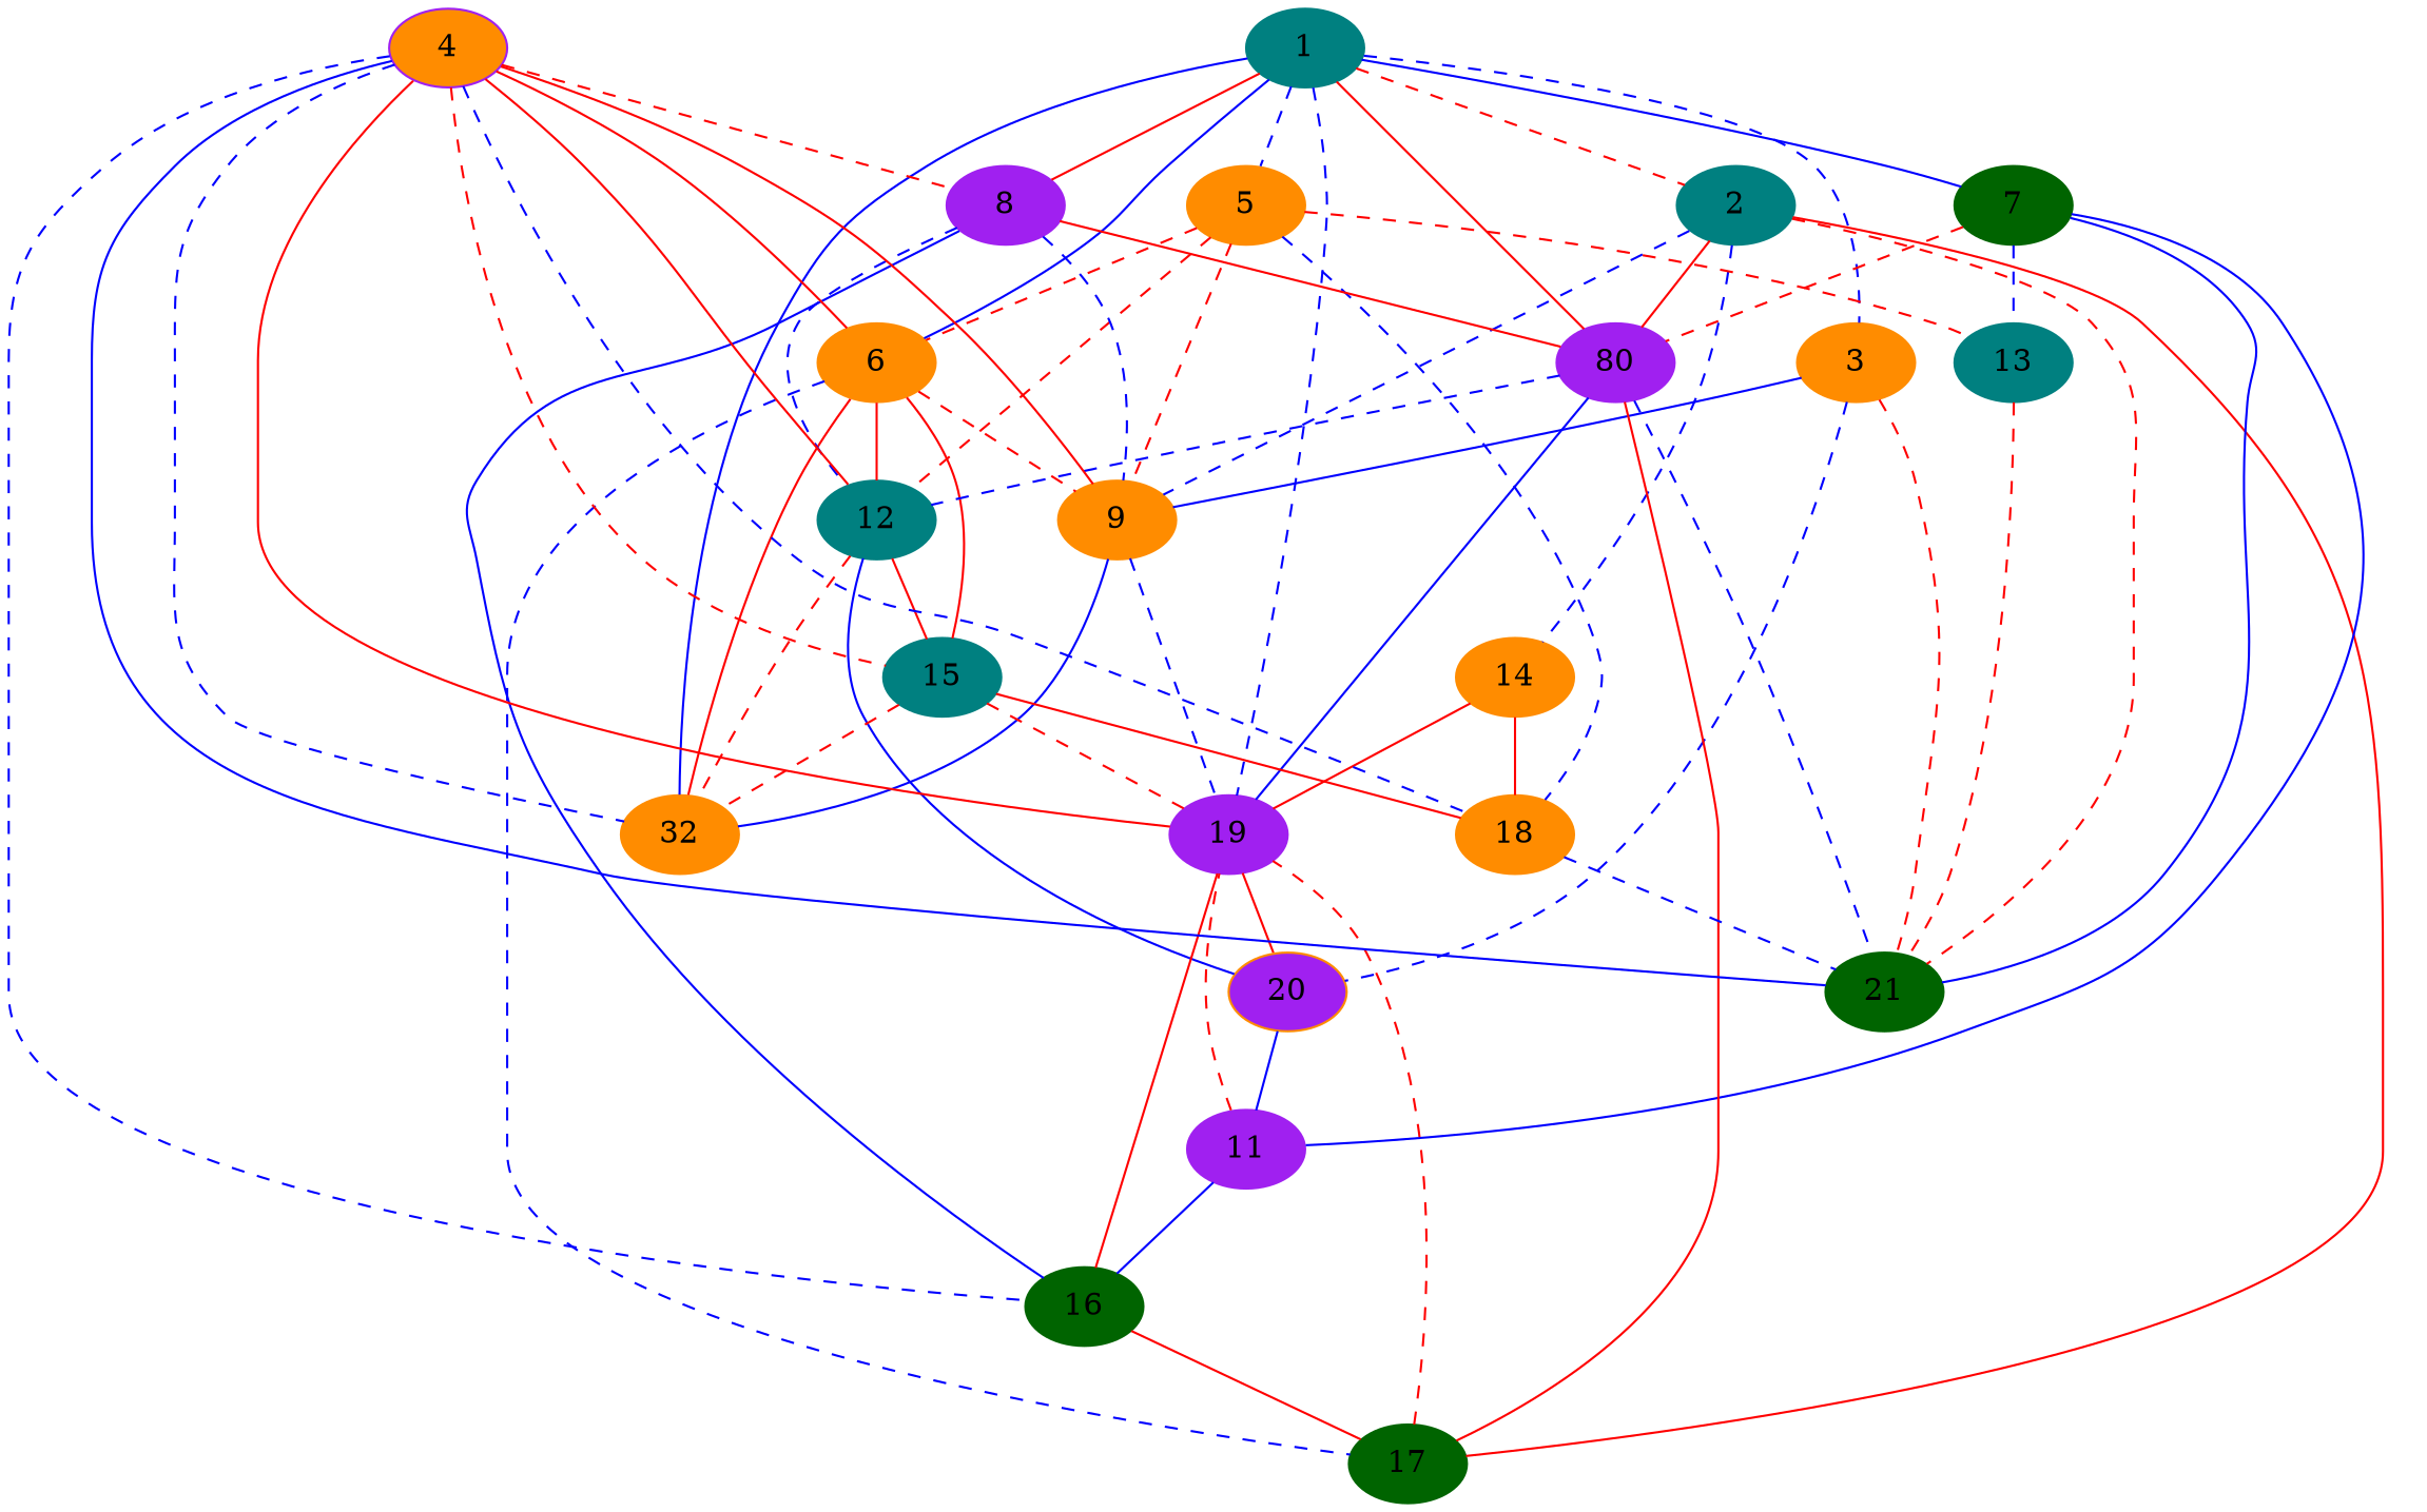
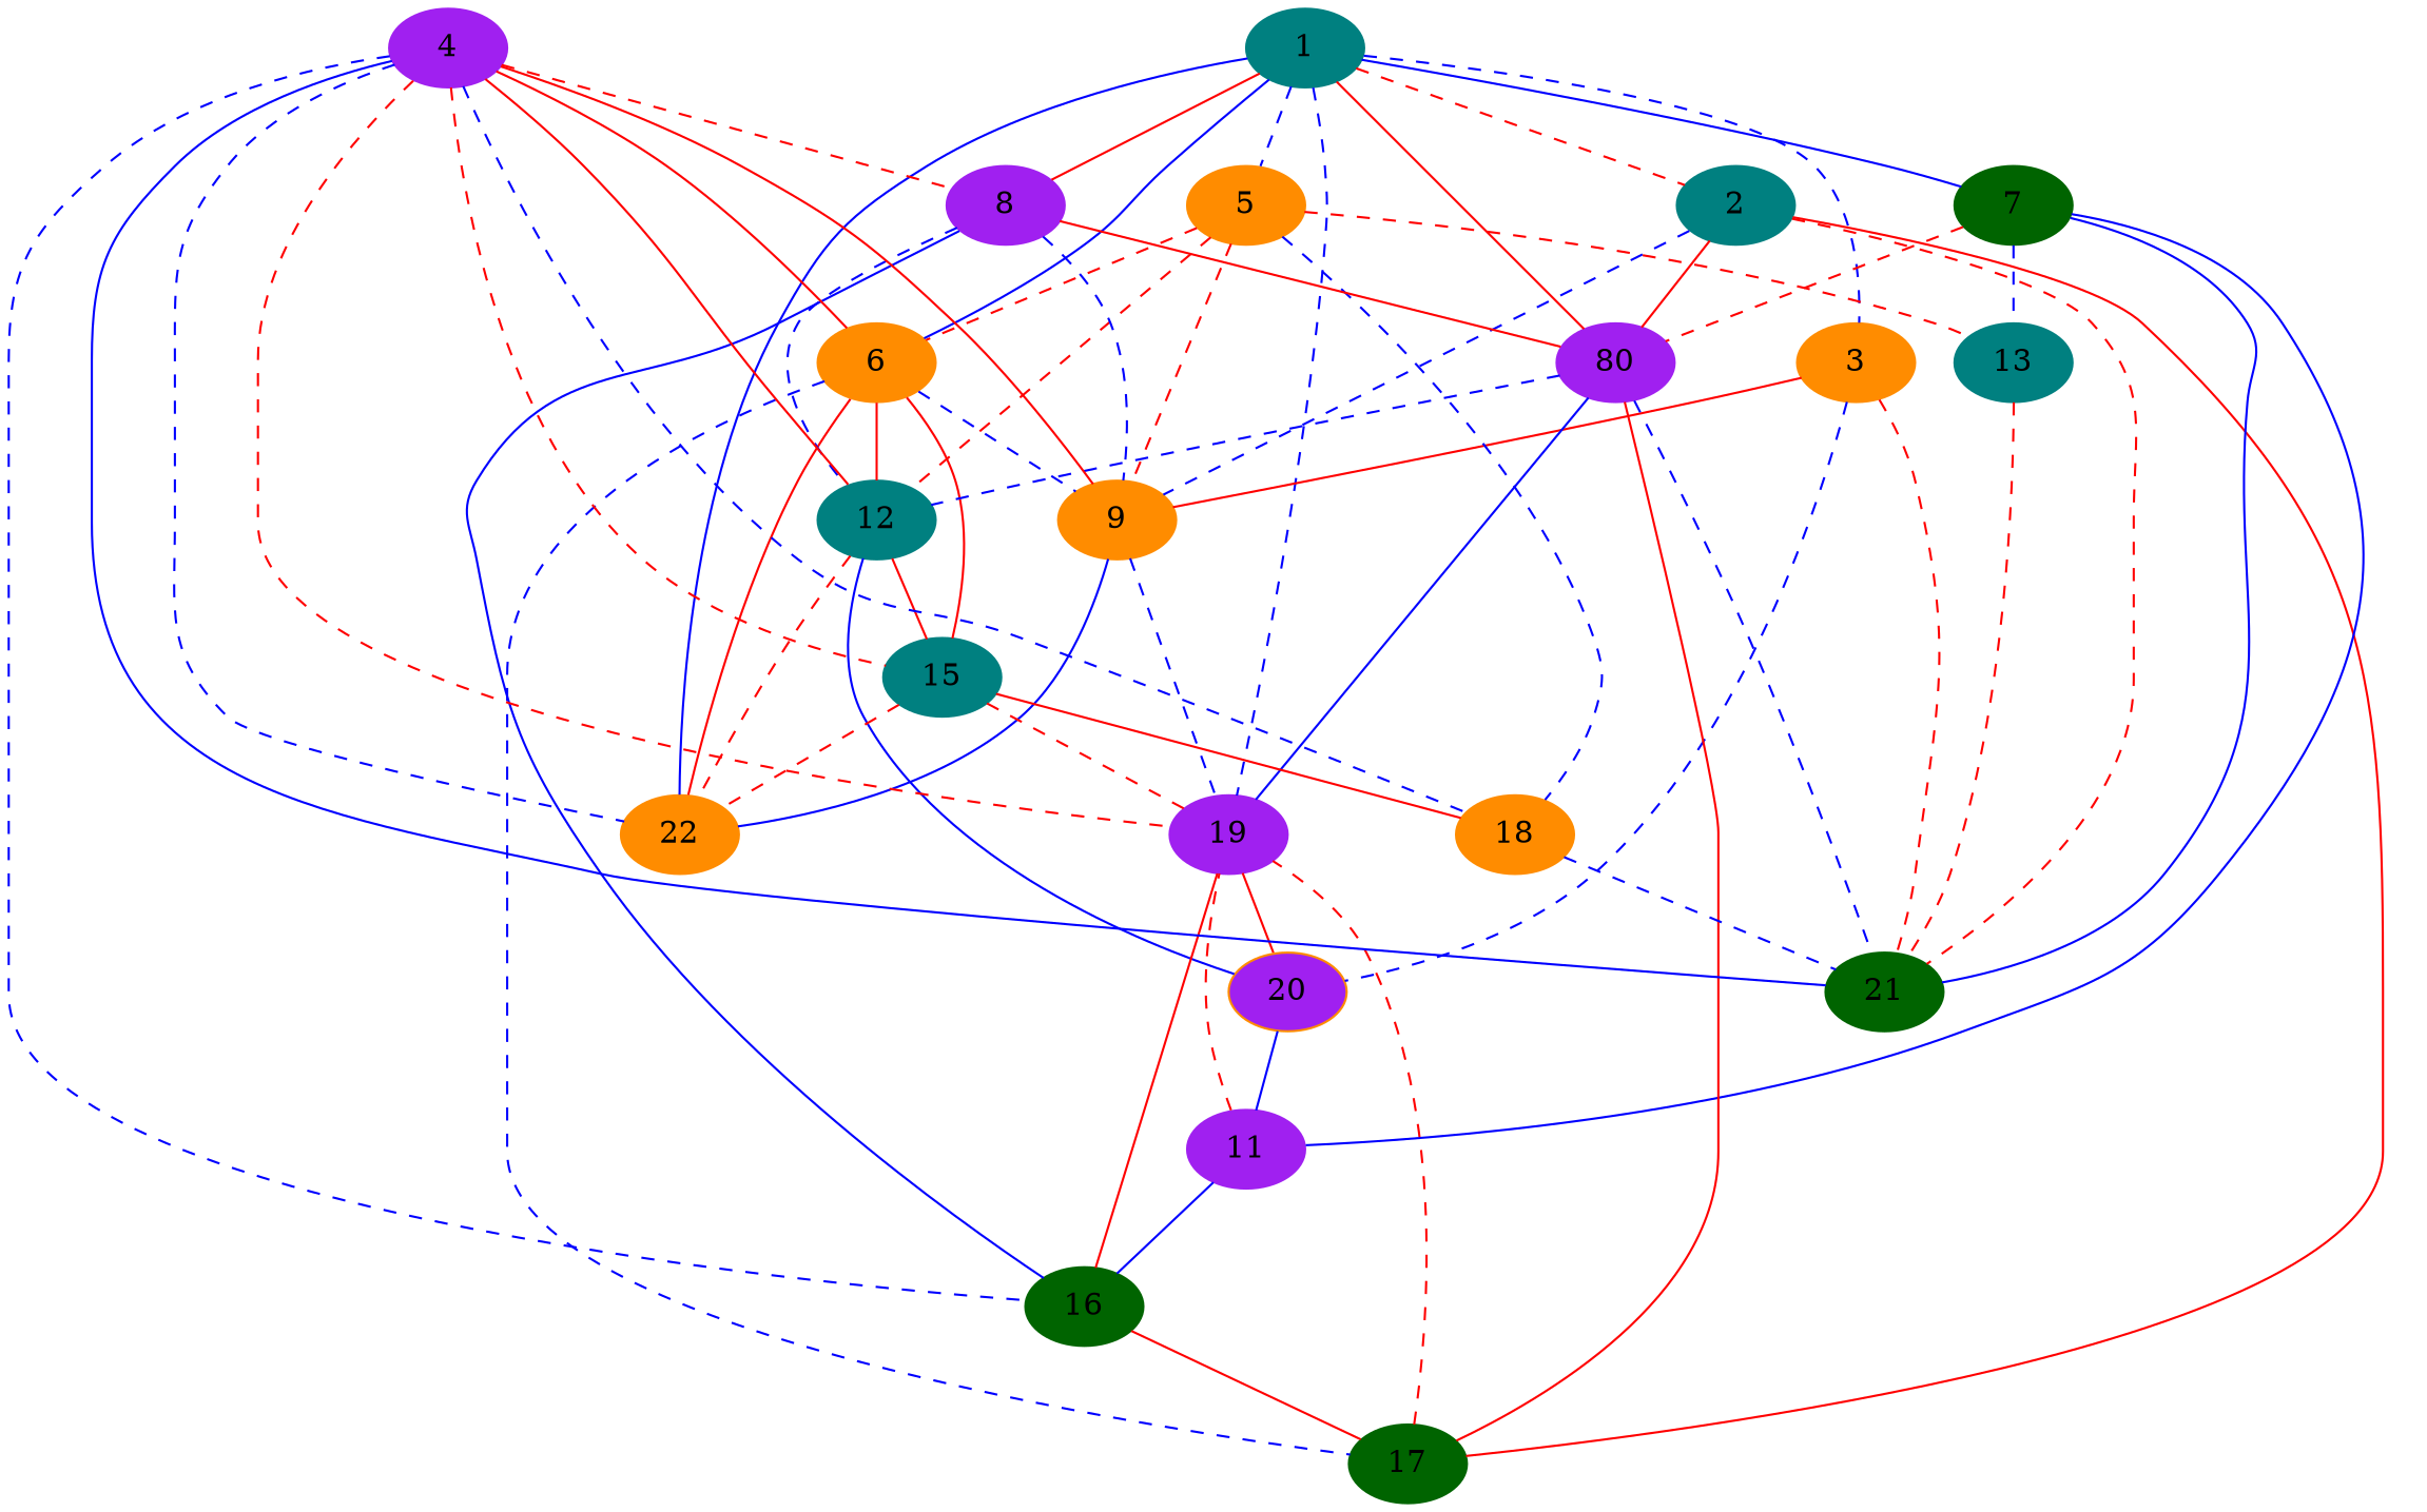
  graph {
    node [color=darkorange style=filled]
    edge [color=red style=dashed weight=1.0]
    1 [color=teal]
    2 [color=teal]
    3
    5
    6
    7 [color=darkgreen]
    8 [color=purple]
    n8 [color=purple label=80]
    19 [color=purple]
-   22 [label=32]
+   22
    9
-   14
    17 [color=darkgreen]
    21 [color=darkgreen]
    20 [fillcolor=purple]
    12 [color=teal]
    18
    13 [color=teal]
    15 [color=teal]
    11 [color=purple]
    16 [color=darkgreen]
-   4 [color=purple fillcolor=darkorange]
+   4 [color=purple]
    1 -- 2
    1 -- 3 [color=blue weight=2.0]
    1 -- 5 [color=blue weight=2.0]
    1 -- 6 [color=blue style=solid weight=2.0]
    1 -- 7 [color=blue style=solid]
    1 -- 8 [style=solid]
    1 -- n8 [style=solid]
    1 -- 19 [color=blue]
    1 -- 22 [color=blue style=solid]
    2 -- n8 [style=solid]
    2 -- 9 [color=blue]
-   2 -- 14 [color=blue]
    2 -- 17 [style=solid weight=2.0]
    2 -- 21
-   3 -- 9 [color=blue style=solid]
+   3 -- 9 [style=solid]
    3 -- 21
    3 -- 20 [color=blue]
    5 -- 6 [weight=3.0]
    5 -- 9 [weight=2.0]
    5 -- 12
    5 -- 18 [color=blue]
    5 -- 13
    6 -- 22 [style=solid]
-   6 -- 9
+   6 -- 9 [color=blue]
    6 -- 17 [color=blue weight=2.0]
    6 -- 12 [style=solid]
    6 -- 15 [style=solid weight=2.0]
    7 -- n8
    7 -- 21 [color=blue style=solid]
    7 -- 13 [color=blue]
    7 -- 11 [color=blue style=solid]
    8 -- n8 [style=solid weight=2.0]
    8 -- 9 [color=blue weight=2.0]
    8 -- 12 [color=blue]
    8 -- 16 [color=blue style=solid]
    n8 -- 19 [color=blue style=solid weight=2.0]
    n8 -- 17 [style=solid]
    n8 -- 21 [color=blue weight=2.0]
    n8 -- 12 [color=blue weight=2.0]
    19 -- 20 [style=solid]
    9 -- 19 [color=blue]
    9 -- 22 [color=blue style=solid]
-   14 -- 19 [style=solid]
-   14 -- 18 [style=solid]
    17 -- 19
    20 -- 11 [color=blue style=solid]
    12 -- 22 [weight=2.0]
    12 -- 20 [color=blue style=solid]
    12 -- 15 [style=solid weight=4.0]
    18 -- 21 [color=blue weight=2.0]
    13 -- 21
    15 -- 19
    15 -- 22
    15 -- 18 [style=solid]
    11 -- 19
    11 -- 16 [color=blue style=solid]
    16 -- 19 [style=solid]
    16 -- 17 [style=solid]
    4 -- 6 [style=solid]
    4 -- 8 [weight=3.0]
-   4 -- 19 [style=solid]
+   4 -- 19
    4 -- 22 [color=blue weight=2.0]
    4 -- 9 [style=solid]
    4 -- 21 [color=blue style=solid]
    4 -- 12 [style=solid]
    4 -- 18 [color=blue]
    4 -- 15 [weight=2.0]
    4 -- 16 [color=blue]
  }
